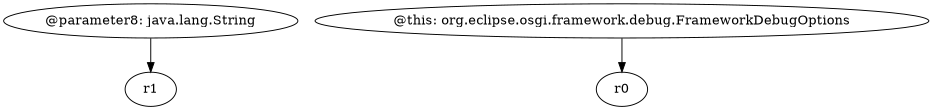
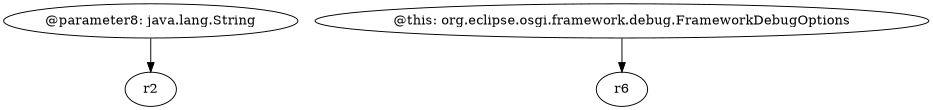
  digraph {
    n1 [label="@parameter8: java.lang.String"]
-   n2 [label=r1]
+   n2 [label=r2]
    n3 [label="@this: org.eclipse.osgi.framework.debug.FrameworkDebugOptions"]
-   n4 [label=r0]
+   n4 [label=r6]
    n1 -> n2
    n3 -> n4
  }
